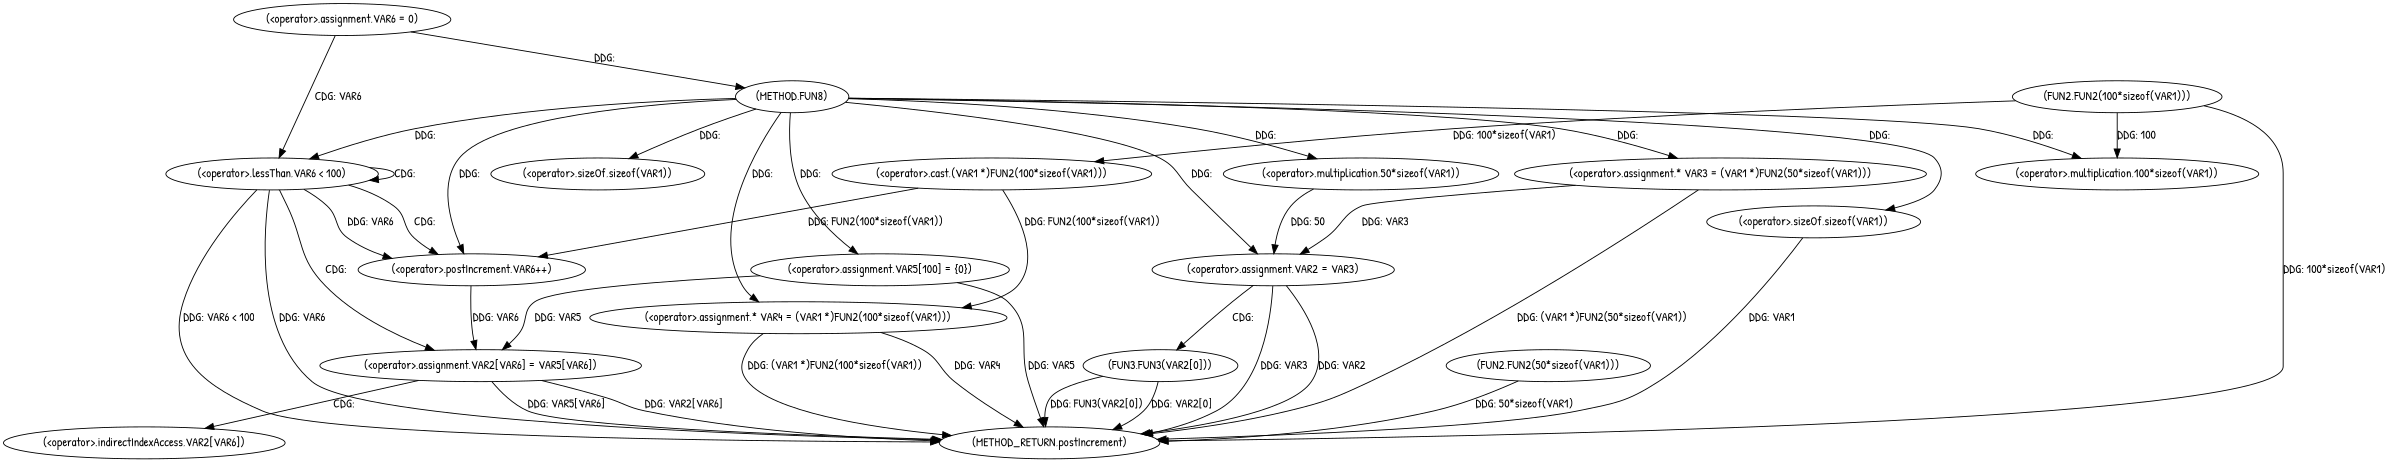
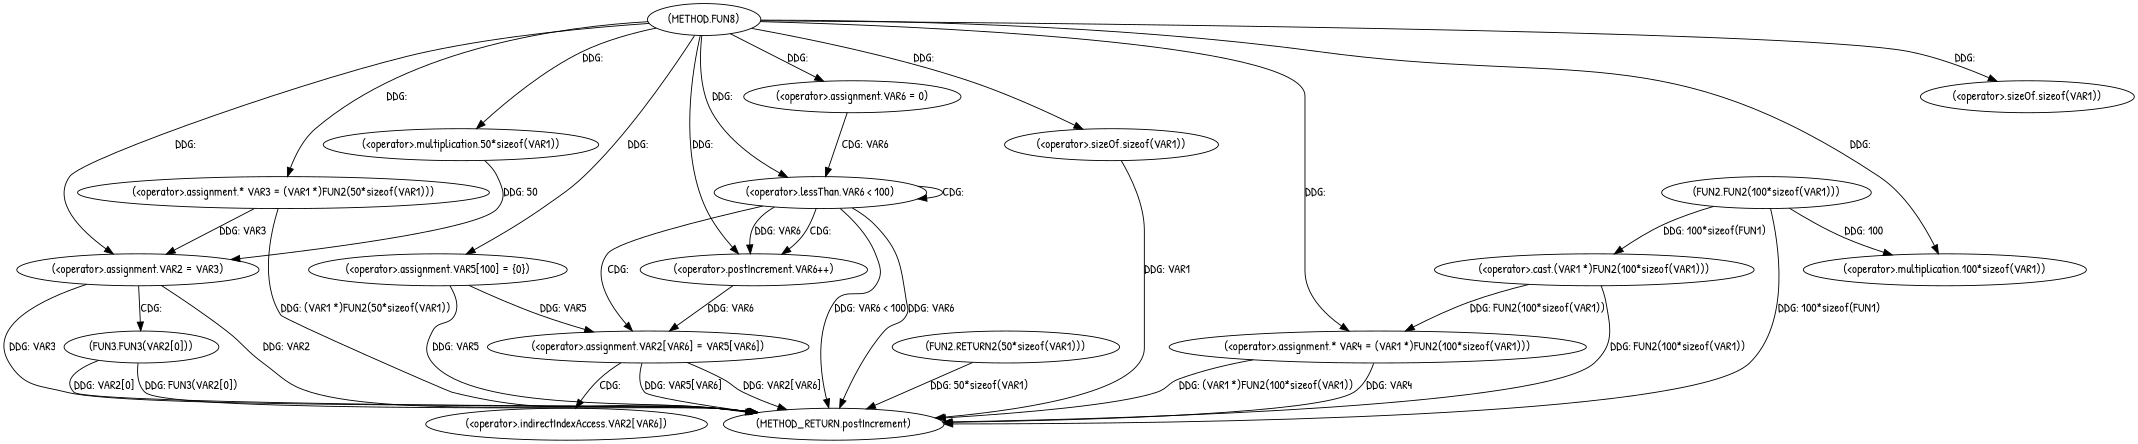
  digraph {
    fontname="Patrick Hand"
    node [fontname="Patrick Hand"]
    edge [fontname="Patrick Hand"]
    n1 [label="(METHOD,FUN8)"]
    n2 [label="(<operator>.assignment,* VAR3 = (VAR1 *)FUN2(50*sizeof(VAR1)))"]
    n3 [label="(<operator>.multiplication,50*sizeof(VAR1))"]
    n4 [label="(<operator>.sizeOf,sizeof(VAR1))"]
    n5 [label="(<operator>.assignment,* VAR4 = (VAR1 *)FUN2(100*sizeof(VAR1)))"]
    n6 [label="(<operator>.multiplication,100*sizeof(VAR1))"]
    n7 [label="(<operator>.sizeOf,sizeof(VAR1))"]
    n8 [label="(<operator>.assignment,VAR2 = VAR3)"]
    n9 [label="(<operator>.assignment,VAR5[100] = {0})"]
    n10 [label="(<operator>.assignment,VAR6 = 0)"]
    n11 [label="(<operator>.lessThan,VAR6 < 100)"]
    n12 [label="(<operator>.postIncrement,VAR6++)"]
    n13 [label="(METHOD_RETURN,postIncrement)"]
    n14 [label="(FUN3,FUN3(VAR2[0]))"]
    n15 [label="(<operator>.assignment,VAR2[VAR6] = VAR5[VAR6])"]
-   n16 [label="(FUN2,FUN2(50*sizeof(VAR1)))"]
+   n16 [label="(FUN2,RETURN2(50*sizeof(VAR1)))"]
    n17 [label="(<operator>.cast,(VAR1 *)FUN2(100*sizeof(VAR1)))"]
    n18 [label="(FUN2,FUN2(100*sizeof(VAR1)))"]
    n19 [label="(<operator>.indirectIndexAccess,VAR2[VAR6])"]
    n1 -> n2 [label="DDG: "]
    n1 -> n3 [label="DDG: "]
    n1 -> n4 [label="DDG: "]
    n1 -> n5 [label="DDG: "]
    n1 -> n6 [label="DDG: "]
    n1 -> n7 [label="DDG: "]
    n1 -> n8 [label="DDG: "]
    n1 -> n9 [label="DDG: "]
-   n10 -> n1 [label="DDG: "]
+   n1 -> n10 [label="DDG: "]
    n1 -> n11 [label="DDG: "]
    n1 -> n12 [label="DDG: "]
    n2 -> n8 [label="DDG: VAR3"]
    n2 -> n13 [label="DDG: (VAR1 *)FUN2(50*sizeof(VAR1))"]
    n3 -> n8 [label="DDG: 50"]
    n5 -> n13 [label="DDG: (VAR1 *)FUN2(100*sizeof(VAR1))"]
    n5 -> n13 [label="DDG: VAR4"]
    n7 -> n13 [label="DDG: VAR1"]
    n8 -> n13 [label="DDG: VAR3"]
    n8 -> n13 [label="DDG: VAR2"]
    n8 -> n14 [label="CDG: "]
    n9 -> n13 [label="DDG: VAR5"]
    n9 -> n15 [label="DDG: VAR5"]
    n10 -> n11 [label="CDG: VAR6"]
    n11 -> n11 [label="CDG: "]
    n11 -> n12 [label="DDG: VAR6"]
    n11 -> n12 [label="CDG: "]
    n11 -> n13 [label="DDG: VAR6 < 100"]
    n11 -> n13 [label="DDG: VAR6"]
    n11 -> n15 [label="CDG: "]
    n12 -> n15 [label="DDG: VAR6"]
    n14 -> n13 [label="DDG: FUN3(VAR2[0])"]
    n14 -> n13 [label="DDG: VAR2[0]"]
    n15 -> n13 [label="DDG: VAR5[VAR6]"]
    n15 -> n13 [label="DDG: VAR2[VAR6]"]
    n15 -> n19 [label="CDG: "]
    n16 -> n13 [label="DDG: 50*sizeof(VAR1)"]
    n17 -> n5 [label="DDG: FUN2(100*sizeof(VAR1))"]
-   n17 -> n12 [label="DDG: FUN2(100*sizeof(VAR1))"]
+   n17 -> n13 [label="DDG: FUN2(100*sizeof(VAR1))"]
    n18 -> n6 [label="DDG: 100"]
-   n18 -> n13 [label="DDG: 100*sizeof(VAR1)"]
-   n18 -> n17 [label="DDG: 100*sizeof(VAR1)"]
+   n18 -> n13 [label="DDG: 100*sizeof(FUN1)"]
+   n18 -> n17 [label="DDG: 100*sizeof(FUN1)"]
  }
